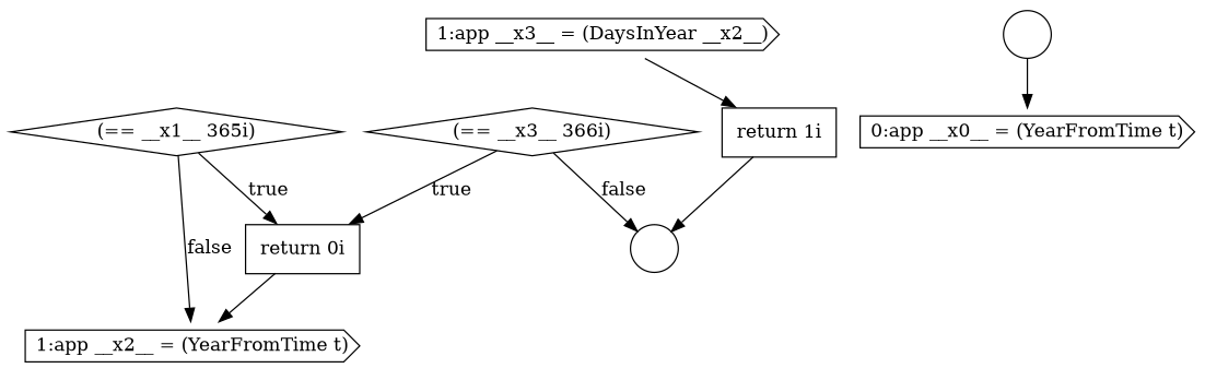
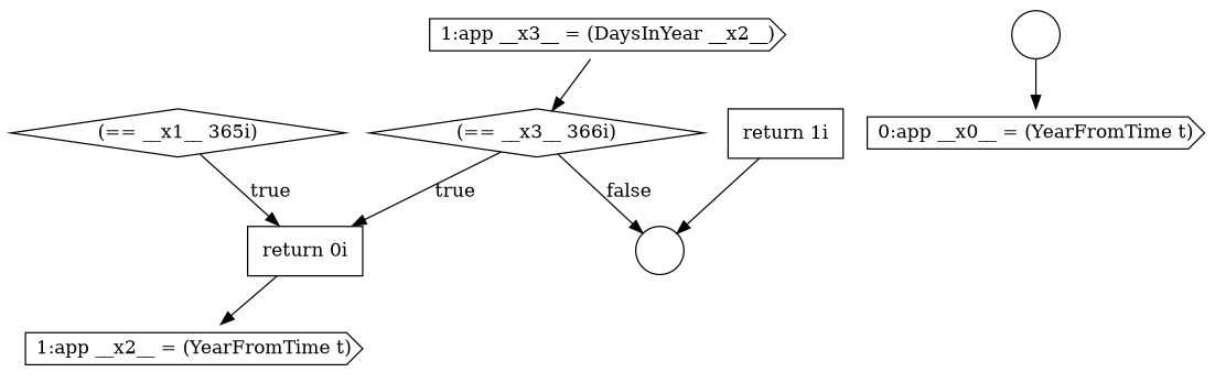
  digraph {
    node [color=black fillcolor=white shape=cds style=filled]
    edge [color=black]
    n1 [label=<<font color="black">     <table border="0" cellborder="1" cellspacing="0" cellpadding="10">       <tr><td align="left">return 0i</td></tr>     </table>   </font>> margin=0 shape=none]
    n2 [label=<<font color="black">1:app __x2__ = (YearFromTime t)</font>>]
    n3 [label=<<font color="black">0:app __x0__ = (YearFromTime t)</font>>]
    n4 [label=<<font color="black">1:app __x3__ = (DaysInYear __x2__)</font>>]
    n5 [label=<<font color="black">(== __x3__ 366i)</font>> shape=diamond]
    n6 [label=<<font color="black">     <table border="0" cellborder="1" cellspacing="0" cellpadding="10">       <tr><td align="left">return 1i</td></tr>     </table>   </font>> margin=0 shape=none]
    n7 [label=" " shape=circle]
    n8 [label=<<font color="black">(== __x1__ 365i)</font>> shape=diamond]
    n9 [label=" " shape=circle]
    n1 -> n2
-   n4 -> n6
+   n4 -> n5
    n5 -> n1 [label=<<font color="black">true</font>>]
    n5 -> n7 [label=<<font color="black">false</font>>]
    n6 -> n7
    n8 -> n1 [label=<<font color="black">true</font>>]
-   n8 -> n2 [label=<<font color="black">false</font>>]
    n9 -> n3
  }
